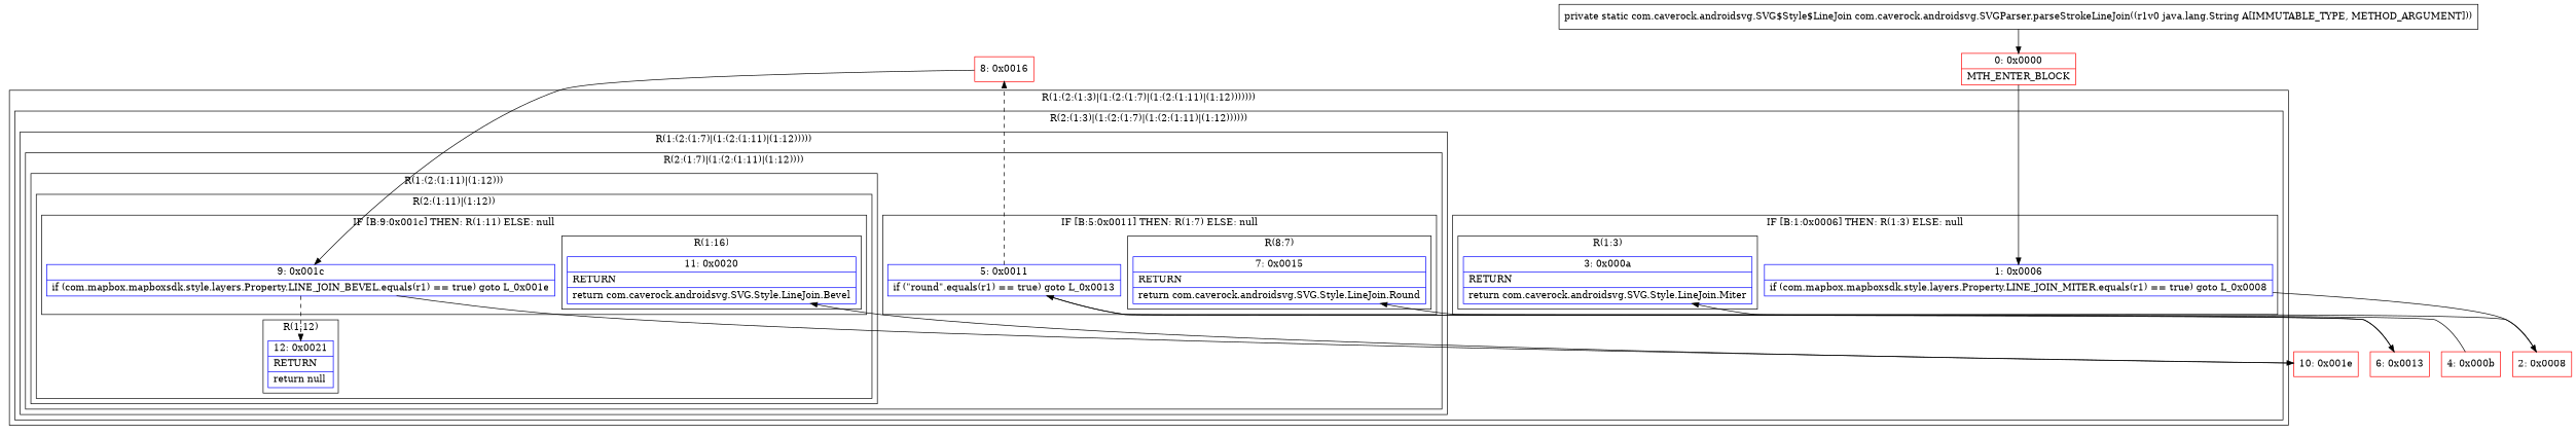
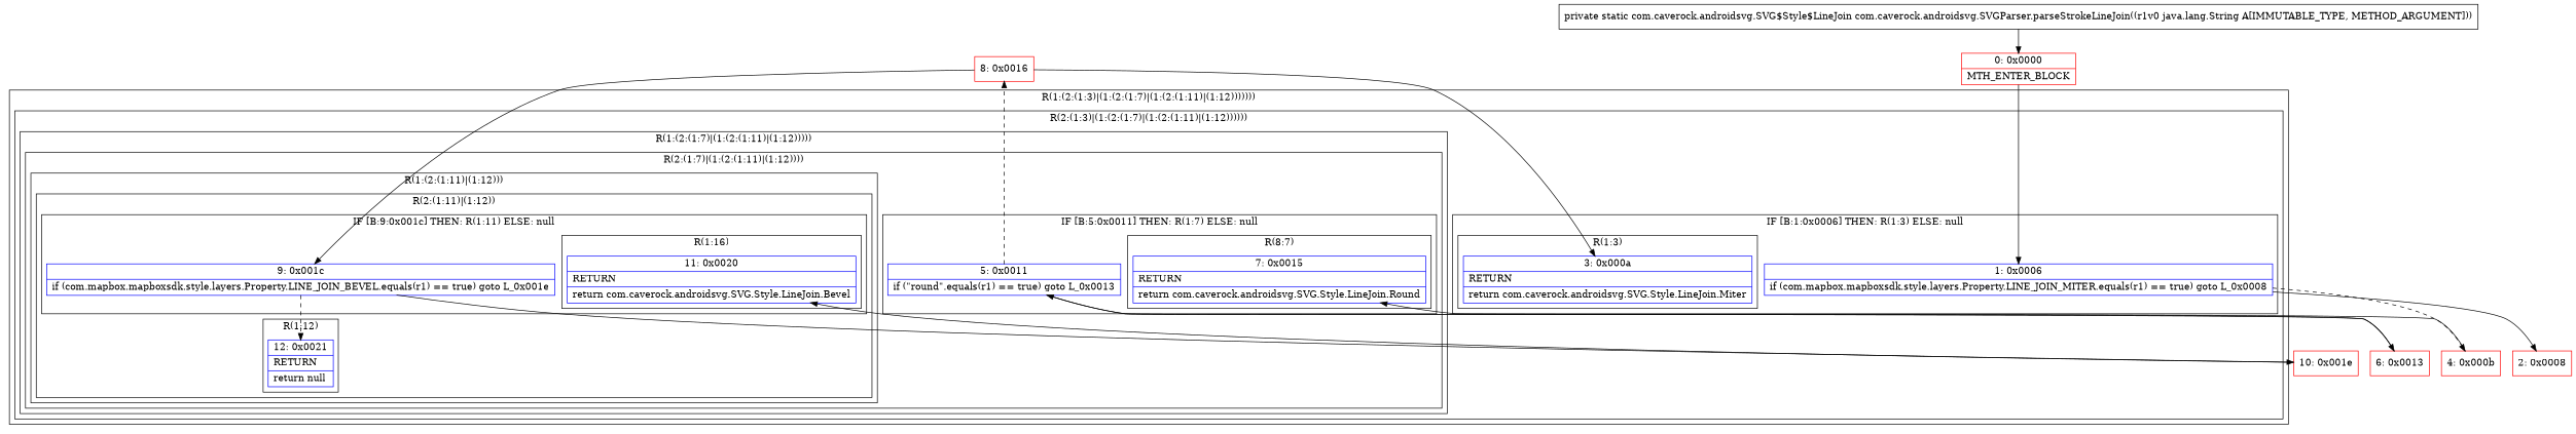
  digraph {
    node [color=blue shape=record]
    n1 [label="{3\:\ 0x000a|RETURN\l|return com.caverock.androidsvg.SVG.Style.LineJoin.Miter\l}"]
    n2 [label="{1\:\ 0x0006|if (com.mapbox.mapboxsdk.style.layers.Property.LINE_JOIN_MITER.equals(r1) == true) goto L_0x0008\l}"]
    n3 [label="{7\:\ 0x0015|RETURN\l|return com.caverock.androidsvg.SVG.Style.LineJoin.Round\l}"]
    n4 [label="{5\:\ 0x0011|if (\"round\".equals(r1) == true) goto L_0x0013\l}"]
    n5 [label="{11\:\ 0x0020|RETURN\l|return com.caverock.androidsvg.SVG.Style.LineJoin.Bevel\l}"]
    n6 [label="{9\:\ 0x001c|if (com.mapbox.mapboxsdk.style.layers.Property.LINE_JOIN_BEVEL.equals(r1) == true) goto L_0x001e\l}"]
    n7 [label="{12\:\ 0x0021|RETURN\l|return null\l}"]
    n8 [color=red label="{2\:\ 0x0008}"]
    n9 [color=red label="{4\:\ 0x000b}"]
    n10 [color=red label="{6\:\ 0x0013}"]
    n11 [color=red label="{8\:\ 0x0016}"]
    n12 [color=red label="{10\:\ 0x001e}"]
    n13 [color=red label="{0\:\ 0x0000|MTH_ENTER_BLOCK\l}"]
    n14 [label="{private static com.caverock.androidsvg.SVG$Style$LineJoin com.caverock.androidsvg.SVGParser.parseStrokeLineJoin((r1v0 java.lang.String A[IMMUTABLE_TYPE, METHOD_ARGUMENT])) }" color=""]
    subgraph cluster_1 {
      label="R(1:(2:(1:3)|(1:(2:(1:7)|(1:(2:(1:11)|(1:12)))))))"
      subgraph cluster_2 {
        label="R(2:(1:3)|(1:(2:(1:7)|(1:(2:(1:11)|(1:12))))))"
        subgraph cluster_3 {
          label="IF [B:1:0x0006] THEN: R(1:3) ELSE: null"
          n2
          subgraph cluster_4 {
            label="R(1:3)"
            n1
          }
        }
        subgraph cluster_5 {
          label="R(1:(2:(1:7)|(1:(2:(1:11)|(1:12)))))"
          subgraph cluster_6 {
            label="R(2:(1:7)|(1:(2:(1:11)|(1:12))))"
            subgraph cluster_7 {
              label="IF [B:5:0x0011] THEN: R(1:7) ELSE: null"
              n4
              subgraph cluster_8 {
                label="R(8:7)"
                n3
              }
            }
            subgraph cluster_9 {
              label="R(1:(2:(1:11)|(1:12)))"
              subgraph cluster_10 {
                label="R(2:(1:11)|(1:12))"
                subgraph cluster_11 {
                  label="IF [B:9:0x001c] THEN: R(1:11) ELSE: null"
                  n6
                  subgraph cluster_12 {
                    label="R(1:16)"
                    n5
                  }
                }
                subgraph cluster_13 {
                  label="R(1:12)"
                  n7
                }
              }
            }
          }
        }
      }
    }
    n2 -> n8
+   n2 -> n9 [style=dashed]
    n4 -> n10
    n4 -> n11 [style=dashed]
    n6 -> n7 [style=dashed]
    n6 -> n12
-   n8 -> n1
+   n11 -> n1
    n9 -> n4
    n10 -> n3
    n11 -> n6
    n12 -> n5
    n13 -> n2
    n14 -> n13
  }
